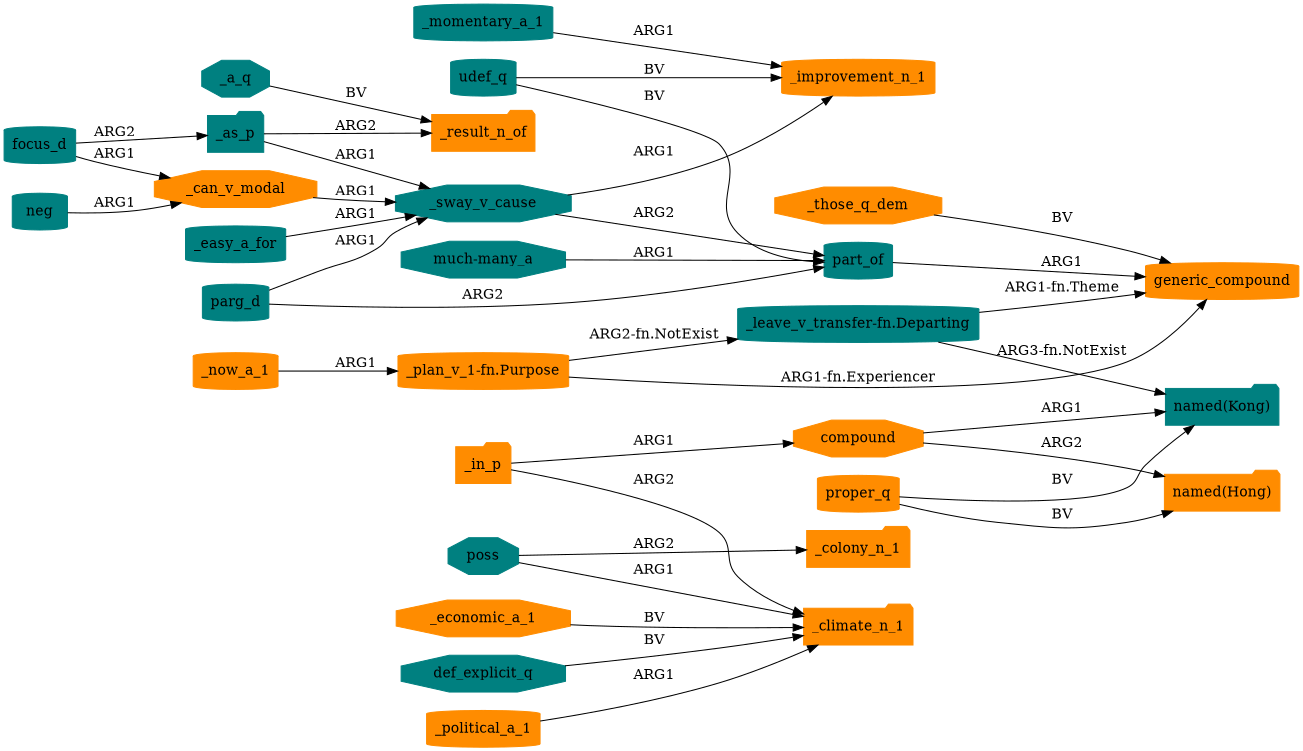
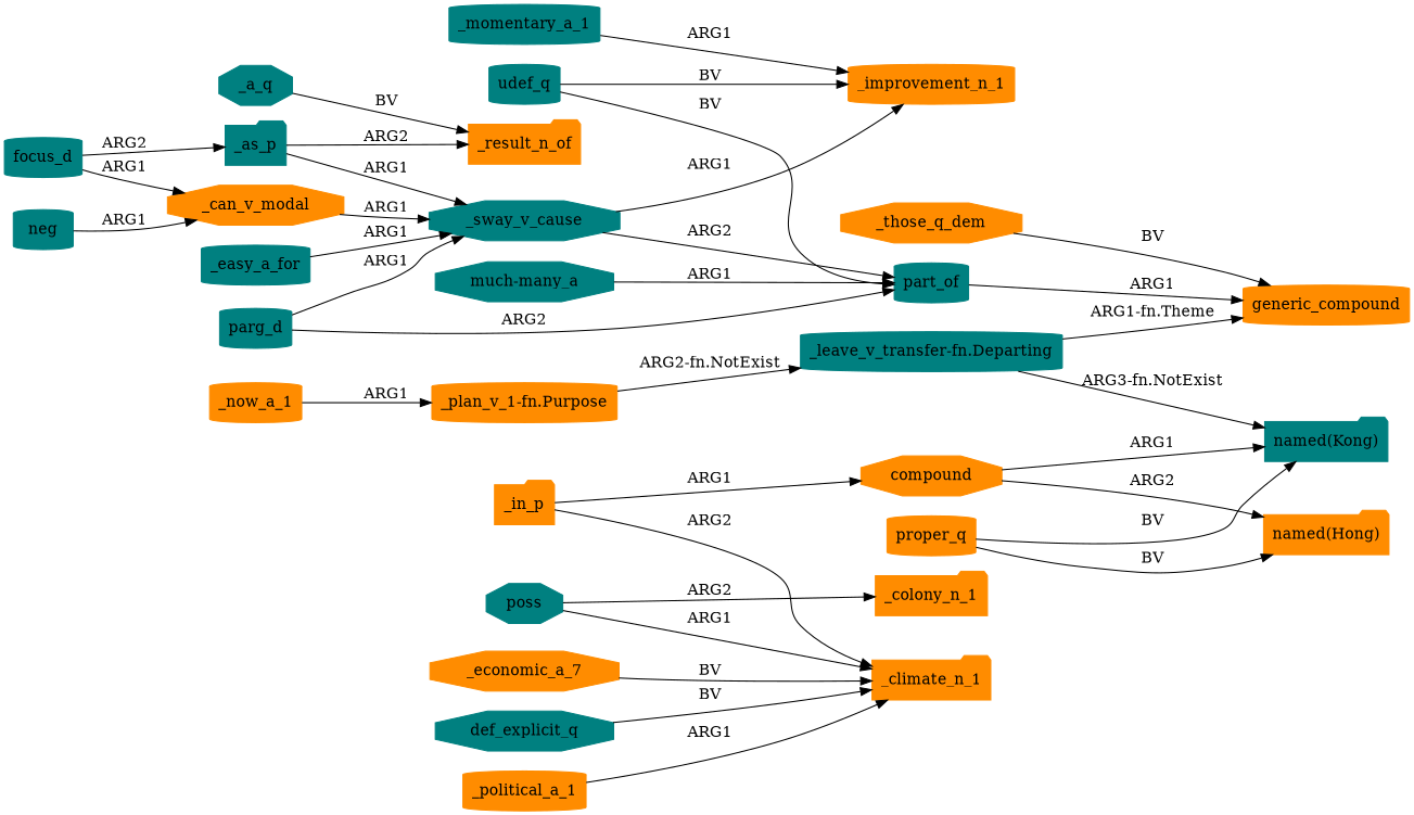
  digraph {
    rankdir=LR
    node [color=teal shape=cylinder style=filled]
    "_leave_v_transfer-fn.Departing"
    n2 [color=darkorange label=generic_compound]
    "named(Kong)" [shape=folder]
    udef_q
    part_of
    _improvement_n_1 [color=darkorange]
    _momentary_a_1
    "much-many_a" [shape=octagon]
    poss [shape=octagon]
    _climate_n_1 [color=darkorange shape=folder]
    _colony_n_1 [color=darkorange shape=folder]
    focus_d
    _as_p [shape=folder]
    _can_v_modal [color=darkorange shape=octagon]
    _result_n_of [color=darkorange shape=folder]
    _sway_v_cause [shape=octagon]
    compound [color=darkorange shape=octagon]
    "named(Hong)" [color=darkorange shape=folder]
    _a_q [shape=octagon]
    _easy_a_for
    _now_a_1 [color=darkorange]
    "_plan_v_1-fn.Purpose" [color=darkorange]
    _political_a_1 [color=darkorange]
    proper_q [color=darkorange]
-   _economic_a_1 [color=darkorange shape=octagon]
+   _economic_a_1 [color=darkorange shape=octagon label=_economic_a_7]
    parg_d
    def_explicit_q [shape=octagon]
    _in_p [color=darkorange shape=folder]
    neg
    _those_q_dem [color=darkorange shape=octagon]
    "_leave_v_transfer-fn.Departing" -> n2 [label="ARG1-fn.Theme"]
    "_leave_v_transfer-fn.Departing" -> "named(Kong)" [label="ARG3-fn.NotExist"]
    udef_q -> part_of [label=BV]
    udef_q -> _improvement_n_1 [label=BV]
    part_of -> n2 [label=ARG1]
    _momentary_a_1 -> _improvement_n_1 [label=ARG1]
    "much-many_a" -> part_of [label=ARG1]
    poss -> _climate_n_1 [label=ARG1]
    poss -> _colony_n_1 [label=ARG2]
    focus_d -> _as_p [label=ARG2]
    focus_d -> _can_v_modal [label=ARG1]
    _as_p -> _result_n_of [label=ARG2]
    _as_p -> _sway_v_cause [label=ARG1]
    _can_v_modal -> _sway_v_cause [label=ARG1]
    _sway_v_cause -> part_of [label=ARG2]
    _sway_v_cause -> _improvement_n_1 [label=ARG1]
    compound -> "named(Kong)" [label=ARG1]
    compound -> "named(Hong)" [label=ARG2]
    _a_q -> _result_n_of [label=BV]
    _easy_a_for -> _sway_v_cause [label=ARG1]
    _now_a_1 -> "_plan_v_1-fn.Purpose" [label=ARG1]
    "_plan_v_1-fn.Purpose" -> "_leave_v_transfer-fn.Departing" [label="ARG2-fn.NotExist"]
-   "_plan_v_1-fn.Purpose" -> n2 [label="ARG1-fn.Experiencer"]
    _political_a_1 -> _climate_n_1 [label=ARG1]
    proper_q -> "named(Kong)" [label=BV]
    proper_q -> "named(Hong)" [label=BV]
    _economic_a_1 -> _climate_n_1 [label=BV]
    parg_d -> part_of [label=ARG2]
    parg_d -> _sway_v_cause [label=ARG1]
    def_explicit_q -> _climate_n_1 [label=BV]
    _in_p -> _climate_n_1 [label=ARG2]
    _in_p -> compound [label=ARG1]
    neg -> _can_v_modal [label=ARG1]
    _those_q_dem -> n2 [label=BV]
  }
